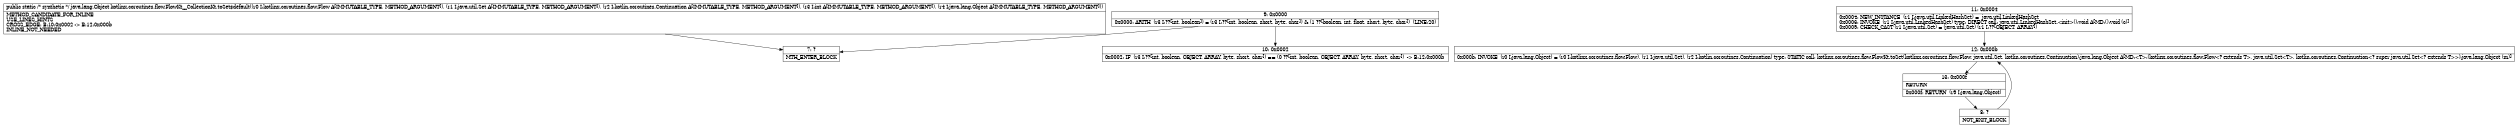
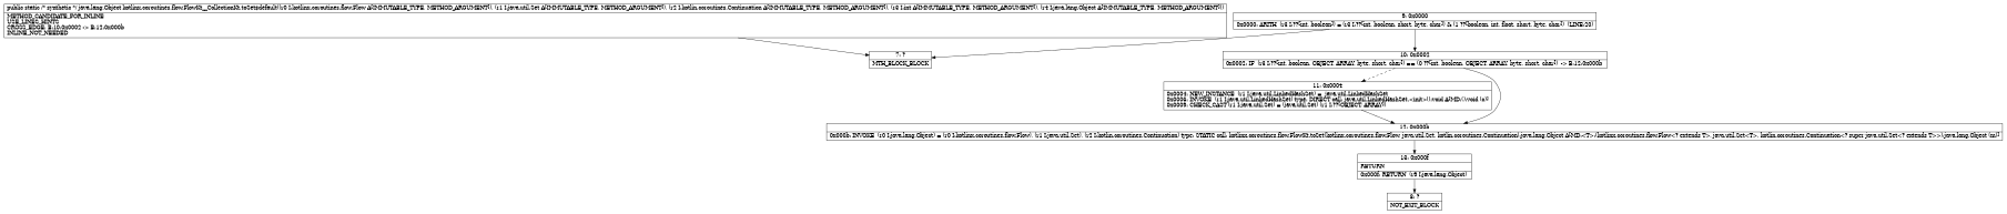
  digraph {
    node [shape=record]
-   n1 [label="{7\:\ ?|MTH_ENTER_BLOCK\l}"]
+   n1 [label="{7\:\ ?|MTH_BLOCK_BLOCK\l}"]
    n2 [label="{9\:\ 0x0000|0x0000: ARITH  (r3 I:??[int, boolean]) = (r3 I:??[int, boolean, short, byte, char]) & (1 ??[boolean, int, float, short, byte, char])  (LINE:20)\l}"]
    n3 [label="{10\:\ 0x0002|0x0002: IF  (r3 I:??[int, boolean, OBJECT, ARRAY, byte, short, char]) == (0 ??[int, boolean, OBJECT, ARRAY, byte, short, char])  \-\> B:12:0x000b \l}"]
    n4 [label="{11\:\ 0x0004|0x0004: NEW_INSTANCE  (r1 I:java.util.LinkedHashSet) =  java.util.LinkedHashSet \l0x0006: INVOKE  (r1 I:java.util.LinkedHashSet) type: DIRECT call: java.util.LinkedHashSet.\<init\>():void A[MD:():void (c)]\l0x0009: CHECK_CAST (r1 I:java.util.Set) = (java.util.Set) (r1 I:??[OBJECT, ARRAY]) \l}"]
    n5 [label="{12\:\ 0x000b|0x000b: INVOKE  (r0 I:java.lang.Object) = (r0 I:kotlinx.coroutines.flow.Flow), (r1 I:java.util.Set), (r2 I:kotlin.coroutines.Continuation) type: STATIC call: kotlinx.coroutines.flow.FlowKt.toSet(kotlinx.coroutines.flow.Flow, java.util.Set, kotlin.coroutines.Continuation):java.lang.Object A[MD:\<T\>:(kotlinx.coroutines.flow.Flow\<? extends T\>, java.util.Set\<T\>, kotlin.coroutines.Continuation\<? super java.util.Set\<? extends T\>\>):java.lang.Object (m)]\l}"]
    n6 [label="{13\:\ 0x000f|RETURN\l|0x000f: RETURN  (r9 I:java.lang.Object) \l}"]
    n7 [label="{8\:\ ?|NOT_EXIT_BLOCK\l}"]
    n8 [label="{public static \/* synthetic *\/ java.lang.Object kotlinx.coroutines.flow.FlowKt__CollectionKt.toSet$default((r0 I:kotlinx.coroutines.flow.Flow A[IMMUTABLE_TYPE, METHOD_ARGUMENT]), (r1 I:java.util.Set A[IMMUTABLE_TYPE, METHOD_ARGUMENT]), (r2 I:kotlin.coroutines.Continuation A[IMMUTABLE_TYPE, METHOD_ARGUMENT]), (r3 I:int A[IMMUTABLE_TYPE, METHOD_ARGUMENT]), (r4 I:java.lang.Object A[IMMUTABLE_TYPE, METHOD_ARGUMENT]))  | METHOD_CANDIDATE_FOR_INLINE\lUSE_LINES_HINTS\lCROSS_EDGE: B:10:0x0002 \-\> B:12:0x000b\lINLINE_NOT_NEEDED\l}"]
    n2 -> n1
    n2 -> n3
-   n7 -> n5
+   n3 -> n4 [style=dashed]
+   n3 -> n5
    n4 -> n5
    n5 -> n6
    n6 -> n7
    n8 -> n1
  }
